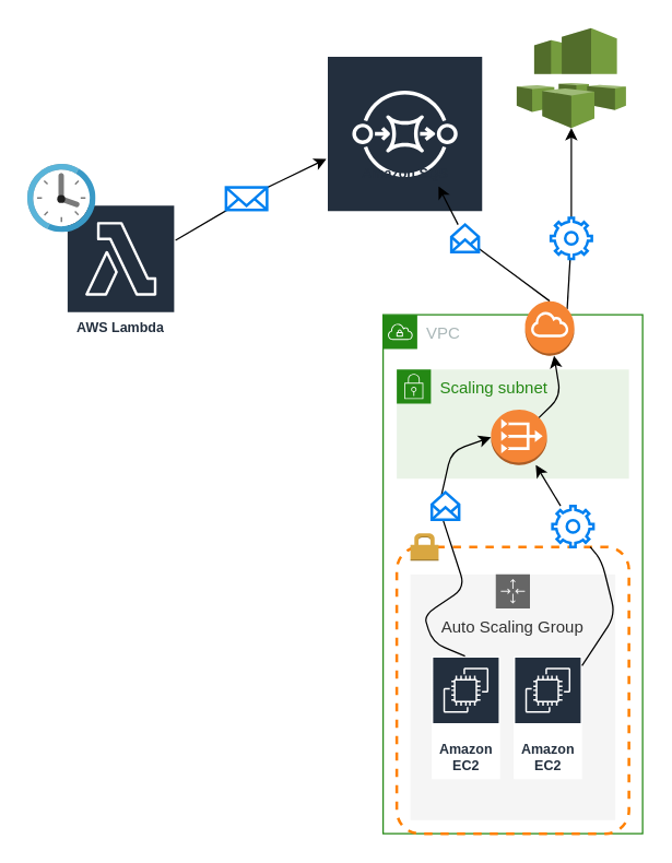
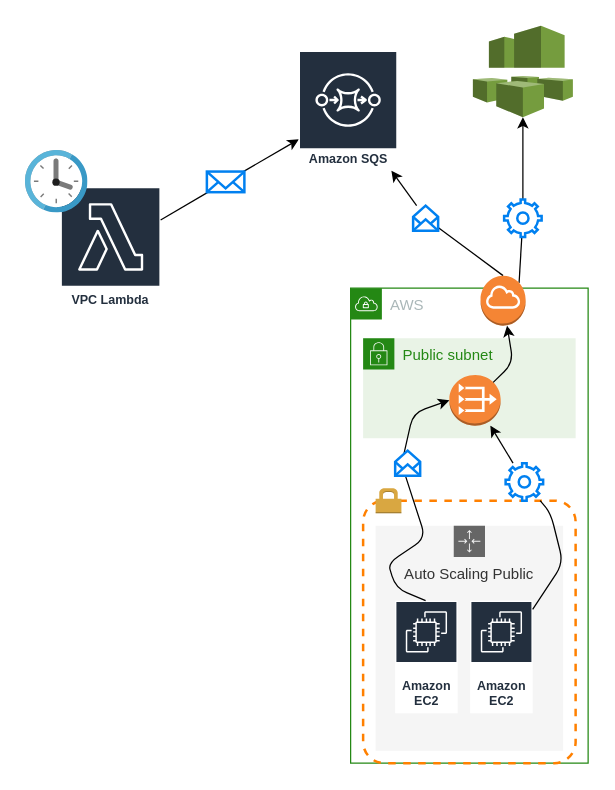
  <mxCell id="0" />
  <mxCell id="1" parent="0" />
- <mxCell id="2" value="VPC" style="points=[[0,0],[0.25,0],[0.5,0],[0.75,0],[1,0],[1,0.25],[1,0.5],[1,0.75],[1,1],[0.75,1],[0.5,1],[0.25,1],[0,1],[0,0.75],[0,0.5],[0,0.25]];outlineConnect=0;gradientColor=none;html=1;whiteSpace=wrap;fontSize=12;fontStyle=0;container=1;pointerEvents=0;collapsible=0;recursiveResize=0;shape=mxgraph.aws4.group;grIcon=mxgraph.aws4.group_vpc;strokeColor=#248814;fillColor=none;verticalAlign=top;align=left;spacingLeft=30;fontColor=#AAB7B8;dashed=0;" parent="1" vertex="1"><mxGeometry x="280" y="230" width="190" height="380" as="geometry" /></mxCell>
- <mxCell id="3" value="Scaling subnet" style="points=[[0,0],[0.25,0],[0.5,0],[0.75,0],[1,0],[1,0.25],[1,0.5],[1,0.75],[1,1],[0.75,1],[0.5,1],[0.25,1],[0,1],[0,0.75],[0,0.5],[0,0.25]];outlineConnect=0;gradientColor=none;html=1;whiteSpace=wrap;fontSize=12;fontStyle=0;container=1;pointerEvents=0;collapsible=0;recursiveResize=0;shape=mxgraph.aws4.group;grIcon=mxgraph.aws4.group_security_group;grStroke=0;strokeColor=#248814;fillColor=#E9F3E6;verticalAlign=top;align=left;spacingLeft=30;fontColor=#248814;dashed=0;" vertex="1" parent="2"><mxGeometry x="10" y="40" width="170" height="80" as="geometry" /></mxCell>
+ <mxCell id="2" value="AWS" style="points=[[0,0],[0.25,0],[0.5,0],[0.75,0],[1,0],[1,0.25],[1,0.5],[1,0.75],[1,1],[0.75,1],[0.5,1],[0.25,1],[0,1],[0,0.75],[0,0.5],[0,0.25]];outlineConnect=0;gradientColor=none;html=1;whiteSpace=wrap;fontSize=12;fontStyle=0;container=1;pointerEvents=0;collapsible=0;recursiveResize=0;shape=mxgraph.aws4.group;grIcon=mxgraph.aws4.group_vpc;strokeColor=#248814;fillColor=none;verticalAlign=top;align=left;spacingLeft=30;fontColor=#AAB7B8;dashed=0;" parent="1" vertex="1"><mxGeometry x="280" y="230" width="190" height="380" as="geometry" /></mxCell>
+ <mxCell id="3" value="Public subnet" style="points=[[0,0],[0.25,0],[0.5,0],[0.75,0],[1,0],[1,0.25],[1,0.5],[1,0.75],[1,1],[0.75,1],[0.5,1],[0.25,1],[0,1],[0,0.75],[0,0.5],[0,0.25]];outlineConnect=0;gradientColor=none;html=1;whiteSpace=wrap;fontSize=12;fontStyle=0;container=1;pointerEvents=0;collapsible=0;recursiveResize=0;shape=mxgraph.aws4.group;grIcon=mxgraph.aws4.group_security_group;grStroke=0;strokeColor=#248814;fillColor=#E9F3E6;verticalAlign=top;align=left;spacingLeft=30;fontColor=#248814;dashed=0;" vertex="1" parent="2"><mxGeometry x="10" y="40" width="170" height="80" as="geometry" /></mxCell>
  <mxCell id="4" value="" style="outlineConnect=0;dashed=0;verticalLabelPosition=bottom;verticalAlign=top;align=center;html=1;shape=mxgraph.aws3.vpc_nat_gateway;fillColor=#F58536;gradientColor=none;" vertex="1" parent="3"><mxGeometry x="69" y="29.5" width="41" height="40.5" as="geometry" /></mxCell>
- <mxCell id="5" value="Auto Scaling Group" style="sketch=0;outlineConnect=0;html=1;whiteSpace=wrap;fontSize=12;fontStyle=0;shape=mxgraph.aws4.groupCenter;grIcon=mxgraph.aws4.group_auto_scaling_group;grStroke=0;strokeColor=#666666;fillColor=#f5f5f5;verticalAlign=top;align=center;dashed=0;spacingTop=25;fontColor=#333333;" parent="2" vertex="1"><mxGeometry x="20" y="190" width="150" height="180" as="geometry" /></mxCell>
+ <mxCell id="5" value="Auto Scaling Public" style="sketch=0;outlineConnect=0;html=1;whiteSpace=wrap;fontSize=12;fontStyle=0;shape=mxgraph.aws4.groupCenter;grIcon=mxgraph.aws4.group_auto_scaling_group;grStroke=0;strokeColor=#666666;fillColor=#f5f5f5;verticalAlign=top;align=center;dashed=0;spacingTop=25;fontColor=#333333;" parent="2" vertex="1"><mxGeometry x="20" y="190" width="150" height="180" as="geometry" /></mxCell>
  <mxCell id="6" value="Amazon EC2" style="sketch=0;outlineConnect=0;fontColor=#232F3E;gradientColor=none;strokeColor=#ffffff;fillColor=#232F3E;dashed=0;verticalLabelPosition=middle;verticalAlign=bottom;align=center;html=1;whiteSpace=wrap;fontSize=10;fontStyle=1;spacing=3;shape=mxgraph.aws4.productIcon;prIcon=mxgraph.aws4.ec2;" parent="2" vertex="1"><mxGeometry x="35.63" y="250" width="50" height="90" as="geometry" /></mxCell>
  <mxCell id="7" value="" style="rounded=1;arcSize=10;dashed=1;fillColor=none;gradientColor=none;strokeWidth=2;strokeColor=#FF8000;" parent="2" vertex="1"><mxGeometry x="10" y="170" width="170" height="210" as="geometry" /></mxCell>
  <mxCell id="8" value="" style="dashed=0;html=1;shape=mxgraph.aws3.permissions;fillColor=#D9A741;gradientColor=none;dashed=0;" parent="2" vertex="1"><mxGeometry x="20" y="160" width="20.63" height="20" as="geometry" /></mxCell>
  <mxCell id="9" value="Amazon EC2" style="sketch=0;outlineConnect=0;fontColor=#232F3E;gradientColor=none;strokeColor=#ffffff;fillColor=#232F3E;dashed=0;verticalLabelPosition=middle;verticalAlign=bottom;align=center;html=1;whiteSpace=wrap;fontSize=10;fontStyle=1;spacing=3;shape=mxgraph.aws4.productIcon;prIcon=mxgraph.aws4.ec2;" parent="2" vertex="1"><mxGeometry x="95.63" y="250" width="50" height="90" as="geometry" /></mxCell>
  <mxCell id="10" value="" style="endArrow=classic;html=1;startArrow=none;" parent="2" source="13" target="4" edge="1"><mxGeometry width="50" height="50" relative="1" as="geometry"><mxPoint x="178.54" y="250" as="sourcePoint" /><mxPoint x="140.42" y="100" as="targetPoint" /><Array as="points" /></mxGeometry></mxCell>
  <mxCell id="11" value="" style="endArrow=classic;html=1;startArrow=none;entryX=0;entryY=0.5;entryDx=0;entryDy=0;entryPerimeter=0;exitX=0.294;exitY=0.381;exitDx=0;exitDy=0;exitPerimeter=0;" parent="2" source="15" target="4" edge="1"><mxGeometry width="50" height="50" relative="1" as="geometry"><mxPoint x="425.63" y="50" as="sourcePoint" /><mxPoint x="70" y="90" as="targetPoint" /><Array as="points"><mxPoint x="50" y="100" /></Array></mxGeometry></mxCell>
  <mxCell id="12" value="" style="endArrow=none;html=1;startArrow=none;" edge="1" parent="2" source="9" target="13"><mxGeometry width="50" height="50" relative="1" as="geometry"><mxPoint x="427.087" y="480" as="sourcePoint" /><mxPoint x="407.682" y="330.5" as="targetPoint" /><Array as="points"><mxPoint x="170" y="220" /><mxPoint x="160" y="180" /></Array></mxGeometry></mxCell>
  <mxCell id="13" value="" style="html=1;verticalLabelPosition=bottom;align=center;labelBackgroundColor=#ffffff;verticalAlign=top;strokeWidth=2;strokeColor=#0080F0;shadow=0;dashed=0;shape=mxgraph.ios7.icons.settings;" parent="2" vertex="1"><mxGeometry x="124" y="140" width="30" height="30" as="geometry" /></mxCell>
  <mxCell id="14" value="" style="endArrow=none;html=1;startArrow=none;entryX=0.292;entryY=0.641;entryDx=0;entryDy=0;entryPerimeter=0;exitX=0.294;exitY=0.381;exitDx=0;exitDy=0;exitPerimeter=0;" edge="1" parent="2" source="7" target="15"><mxGeometry width="50" height="50" relative="1" as="geometry"><mxPoint x="359.98" y="480.01" as="sourcePoint" /><mxPoint x="379" y="319.75" as="targetPoint" /><Array as="points"><mxPoint x="36" y="240" /><mxPoint x="30" y="220" /><mxPoint x="60" y="200" /></Array></mxGeometry></mxCell>
  <mxCell id="15" value="" style="html=1;verticalLabelPosition=bottom;align=center;labelBackgroundColor=#ffffff;verticalAlign=top;strokeWidth=2;strokeColor=#0080F0;shadow=0;dashed=0;shape=mxgraph.ios7.icons.envelope_(empty);" parent="2" vertex="1"><mxGeometry x="35.63" y="130" width="20" height="20" as="geometry" /></mxCell>
  <mxCell id="16" value="" style="endArrow=classic;html=1;startArrow=none;" parent="1" target="17" edge="1"><mxGeometry width="50" height="50" relative="1" as="geometry"><mxPoint x="188.596" y="140" as="sourcePoint" /><mxPoint x="240" y="199" as="targetPoint" /></mxGeometry></mxCell>
- <mxCell id="17" value="Amazon SQS" style="sketch=0;outlineConnect=0;fontColor=#232F3E;gradientColor=none;strokeColor=#ffffff;fillColor=#232F3E;dashed=0;verticalLabelPosition=middle;verticalAlign=bottom;align=center;html=1;whiteSpace=wrap;fontSize=10;fontStyle=1;spacing=3;shape=mxgraph.aws4.productIcon;prIcon=mxgraph.aws4.sqs;" parent="1" vertex="1"><mxGeometry x="238.5" y="40" width="115" height="96" as="geometry" /></mxCell>
- <mxCell id="18" value="AWS Lambda" style="sketch=0;outlineConnect=0;fontColor=#232F3E;gradientColor=none;strokeColor=#ffffff;fillColor=#232F3E;dashed=0;verticalLabelPosition=middle;verticalAlign=bottom;align=center;html=1;whiteSpace=wrap;fontSize=10;fontStyle=1;spacing=3;shape=mxgraph.aws4.productIcon;prIcon=mxgraph.aws4.lambda;" parent="1" vertex="1"><mxGeometry x="48" y="149" width="80" height="100" as="geometry" /></mxCell>
+ <mxCell id="17" value="Amazon SQS" style="sketch=0;outlineConnect=0;fontColor=#232F3E;gradientColor=none;strokeColor=#ffffff;fillColor=#232F3E;dashed=0;verticalLabelPosition=middle;verticalAlign=bottom;align=center;html=1;whiteSpace=wrap;fontSize=10;fontStyle=1;spacing=3;shape=mxgraph.aws4.productIcon;prIcon=mxgraph.aws4.sqs;" parent="1" vertex="1"><mxGeometry x="238.5" y="40" width="79" height="96" as="geometry" /></mxCell>
+ <mxCell id="18" value="VPC Lambda" style="sketch=0;outlineConnect=0;fontColor=#232F3E;gradientColor=none;strokeColor=#ffffff;fillColor=#232F3E;dashed=0;verticalLabelPosition=middle;verticalAlign=bottom;align=center;html=1;whiteSpace=wrap;fontSize=10;fontStyle=1;spacing=3;shape=mxgraph.aws4.productIcon;prIcon=mxgraph.aws4.lambda;" parent="1" vertex="1"><mxGeometry x="48" y="149" width="80" height="100" as="geometry" /></mxCell>
  <mxCell id="19" value="" style="sketch=0;aspect=fixed;html=1;points=[];align=center;image;fontSize=12;image=img/lib/mscae/Clock.svg;fillColor=#BCB4B7;" parent="1" vertex="1"><mxGeometry x="20" y="120" width="50" height="50" as="geometry" /></mxCell>
  <mxCell id="20" value="" style="endArrow=classic;html=1;startArrow=none;" parent="1" source="23" target="17" edge="1"><mxGeometry width="50" height="50" relative="1" as="geometry"><mxPoint x="374.83" y="217.25" as="sourcePoint" /><mxPoint x="370" y="210" as="targetPoint" /></mxGeometry></mxCell>
  <mxCell id="21" value="" style="endArrow=none;html=1;startArrow=none;" parent="1" source="18" edge="1"><mxGeometry width="50" height="50" relative="1" as="geometry"><mxPoint x="128" y="175.632" as="sourcePoint" /><mxPoint x="171.481" y="150" as="targetPoint" /></mxGeometry></mxCell>
  <mxCell id="22" value="" style="endArrow=none;html=1;exitX=0.5;exitY=0;exitDx=0;exitDy=0;exitPerimeter=0;" parent="1" source="29" target="23" edge="1"><mxGeometry width="50" height="50" relative="1" as="geometry"><mxPoint x="364.082" y="300" as="sourcePoint" /><mxPoint x="317.5" y="116.394" as="targetPoint" /></mxGeometry></mxCell>
  <mxCell id="23" value="" style="html=1;verticalLabelPosition=bottom;align=center;labelBackgroundColor=#ffffff;verticalAlign=top;strokeWidth=2;strokeColor=#0080F0;shadow=0;dashed=0;shape=mxgraph.ios7.icons.envelope_(empty);" parent="1" vertex="1"><mxGeometry x="330" y="164" width="20" height="20" as="geometry" /></mxCell>
  <mxCell id="24" value="" style="outlineConnect=0;dashed=0;verticalLabelPosition=bottom;verticalAlign=top;align=center;html=1;shape=mxgraph.aws3.ec2_systems_manager;fillColor=#759C3E;gradientColor=none;" parent="1" vertex="1"><mxGeometry x="377.81" y="20" width="80" height="73.25" as="geometry" /></mxCell>
  <mxCell id="25" value="" style="endArrow=classic;html=1;startArrow=none;" parent="1" source="27" target="24" edge="1"><mxGeometry width="50" height="50" relative="1" as="geometry"><mxPoint x="700" y="430" as="sourcePoint" /><mxPoint x="750" y="380" as="targetPoint" /></mxGeometry></mxCell>
  <mxCell id="26" value="" style="endArrow=none;html=1;exitX=0.855;exitY=0.145;exitDx=0;exitDy=0;exitPerimeter=0;" parent="1" source="29" target="27" edge="1"><mxGeometry width="50" height="50" relative="1" as="geometry"><mxPoint x="418.671" y="300" as="sourcePoint" /><mxPoint x="495.052" y="160" as="targetPoint" /></mxGeometry></mxCell>
  <mxCell id="27" value="" style="html=1;verticalLabelPosition=bottom;align=center;labelBackgroundColor=#ffffff;verticalAlign=top;strokeWidth=2;strokeColor=#0080F0;shadow=0;dashed=0;shape=mxgraph.ios7.icons.settings;" parent="1" vertex="1"><mxGeometry x="402.81" y="159" width="30" height="30" as="geometry" /></mxCell>
  <mxCell id="28" value="" style="html=1;verticalLabelPosition=bottom;align=center;labelBackgroundColor=#ffffff;verticalAlign=top;strokeWidth=2;strokeColor=#0080F0;shadow=0;dashed=0;shape=mxgraph.ios7.icons.mail;" parent="1" vertex="1"><mxGeometry x="165" y="136.75" width="30" height="16.5" as="geometry" /></mxCell>
  <mxCell id="29" value="" style="outlineConnect=0;dashed=0;verticalLabelPosition=bottom;verticalAlign=top;align=center;html=1;shape=mxgraph.aws3.internet_gateway;fillColor=#F58534;gradientColor=none;" vertex="1" parent="1"><mxGeometry x="383.95" y="220" width="36.05" height="40" as="geometry" /></mxCell>
  <mxCell id="30" value="" style="endArrow=classic;html=1;exitX=0.855;exitY=0.145;exitDx=0;exitDy=0;exitPerimeter=0;" edge="1" parent="1" source="4" target="29"><mxGeometry width="50" height="50" relative="1" as="geometry"><mxPoint x="490" y="500" as="sourcePoint" /><mxPoint x="540" y="450" as="targetPoint" /><Array as="points"><mxPoint x="410" y="290" /></Array></mxGeometry></mxCell>
